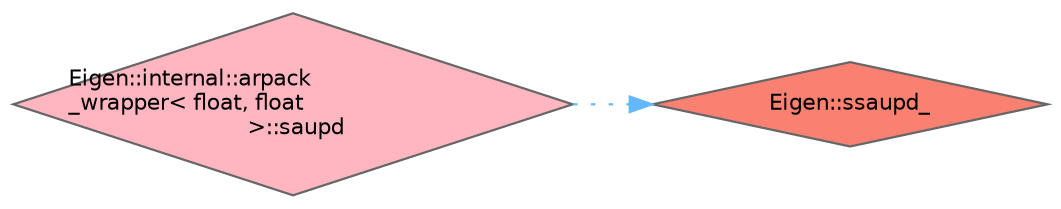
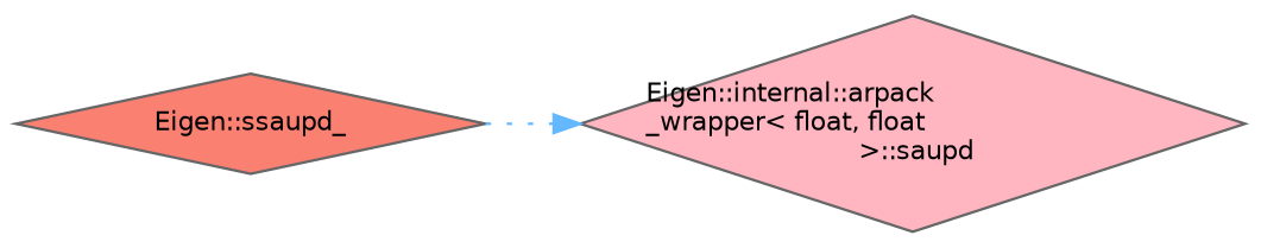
  digraph {
    rankdir=LR
    node [fontname=Helvetica fontsize=10 shape=diamond style=filled]
    n1 [color=gray40 fillcolor=lightpink fontcolor=black height=0.2 label="Eigen::internal::arpack\l_wrapper\< float, float\l \>::saupd" width=0.4]
    n2 [color=grey40 fillcolor=salmon height=0.2 label="Eigen::ssaupd_" width=0.4]
-   n1 -> n2 [color=steelblue1 fontname=Helvetica fontsize=10 labelfontname=Helvetica labelfontsize=10 style=dotted]
+   n2 -> n1 [color=steelblue1 fontname=Helvetica fontsize=10 labelfontname=Helvetica labelfontsize=10 style=dotted]
  }
